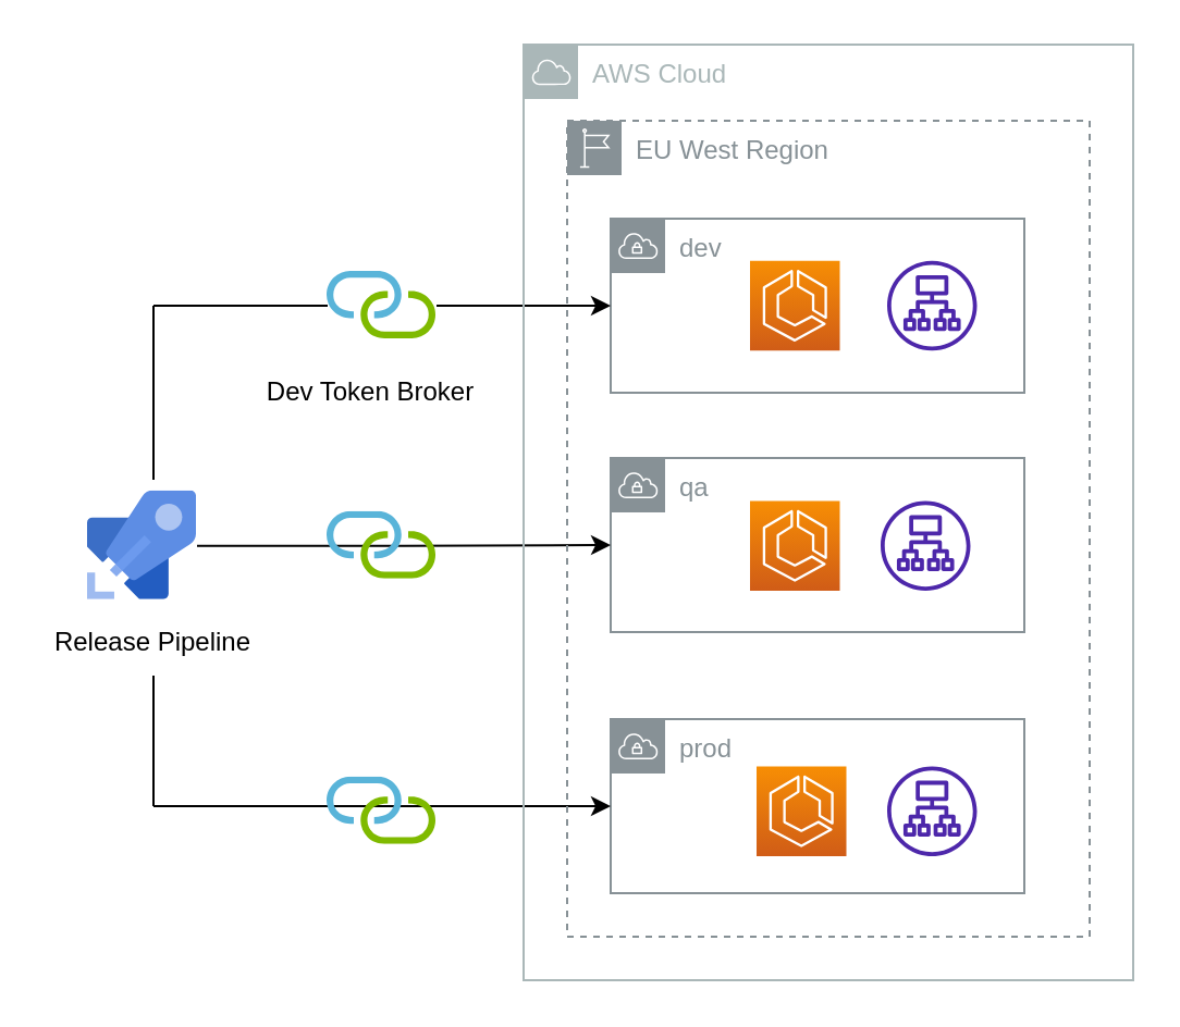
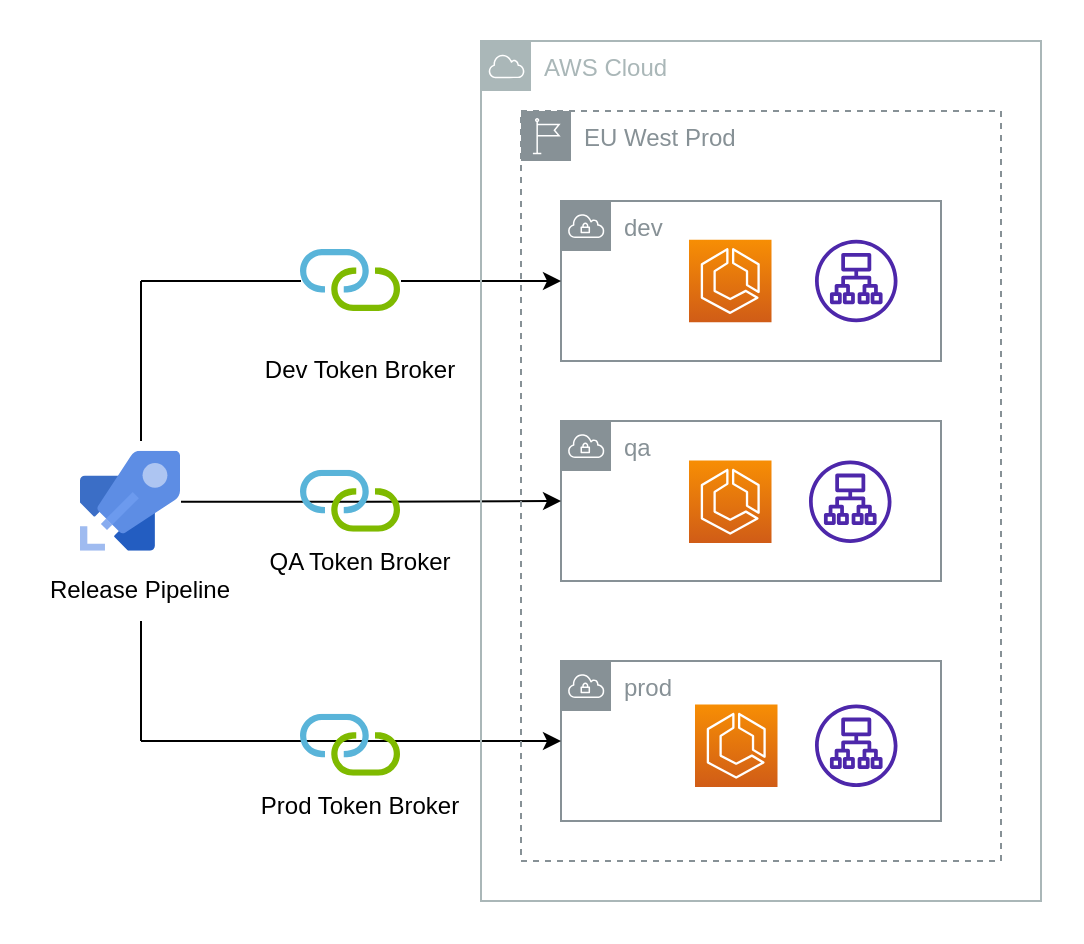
  <mxCell id="0" />
  <mxCell id="1" parent="0" />
  <mxCell id="2" value="dev" style="sketch=0;outlineConnect=0;gradientColor=none;html=1;whiteSpace=wrap;fontSize=12;fontStyle=0;shape=mxgraph.aws4.group;grIcon=mxgraph.aws4.group_vpc;strokeColor=#879196;fillColor=none;verticalAlign=top;align=left;spacingLeft=30;fontColor=#879196;dashed=0;" vertex="1" parent="1"><mxGeometry x="280" y="100" width="190" height="80" as="geometry" /></mxCell>
  <mxCell id="3" value="qa" style="sketch=0;outlineConnect=0;gradientColor=none;html=1;whiteSpace=wrap;fontSize=12;fontStyle=0;shape=mxgraph.aws4.group;grIcon=mxgraph.aws4.group_vpc;strokeColor=#879196;fillColor=none;verticalAlign=top;align=left;spacingLeft=30;fontColor=#879196;dashed=0;" vertex="1" parent="1"><mxGeometry x="280" y="210" width="190" height="80" as="geometry" /></mxCell>
  <mxCell id="4" value="prod" style="sketch=0;outlineConnect=0;gradientColor=none;html=1;whiteSpace=wrap;fontSize=12;fontStyle=0;shape=mxgraph.aws4.group;grIcon=mxgraph.aws4.group_vpc;strokeColor=#879196;fillColor=none;verticalAlign=top;align=left;spacingLeft=30;fontColor=#879196;dashed=0;" vertex="1" parent="1"><mxGeometry x="280" y="330" width="190" height="80" as="geometry" /></mxCell>
  <mxCell id="5" value="" style="sketch=0;outlineConnect=0;fontColor=#232F3E;gradientColor=none;fillColor=#4D27AA;strokeColor=none;dashed=0;verticalLabelPosition=bottom;verticalAlign=top;align=center;html=1;fontSize=12;fontStyle=0;aspect=fixed;pointerEvents=1;shape=mxgraph.aws4.application_load_balancer;" vertex="1" parent="1"><mxGeometry x="404" y="229.75" width="41.25" height="41.25" as="geometry" /></mxCell>
  <mxCell id="6" value="" style="sketch=0;points=[[0,0,0],[0.25,0,0],[0.5,0,0],[0.75,0,0],[1,0,0],[0,1,0],[0.25,1,0],[0.5,1,0],[0.75,1,0],[1,1,0],[0,0.25,0],[0,0.5,0],[0,0.75,0],[1,0.25,0],[1,0.5,0],[1,0.75,0]];outlineConnect=0;fontColor=#232F3E;gradientColor=#F78E04;gradientDirection=north;fillColor=#D05C17;strokeColor=#ffffff;dashed=0;verticalLabelPosition=bottom;verticalAlign=top;align=center;html=1;fontSize=12;fontStyle=0;aspect=fixed;shape=mxgraph.aws4.resourceIcon;resIcon=mxgraph.aws4.ecs;" vertex="1" parent="1"><mxGeometry x="344" y="229.75" width="41.25" height="41.25" as="geometry" /></mxCell>
  <mxCell id="7" value="" style="sketch=0;outlineConnect=0;fontColor=#232F3E;gradientColor=none;fillColor=#4D27AA;strokeColor=none;dashed=0;verticalLabelPosition=bottom;verticalAlign=top;align=center;html=1;fontSize=12;fontStyle=0;aspect=fixed;pointerEvents=1;shape=mxgraph.aws4.application_load_balancer;" vertex="1" parent="1"><mxGeometry x="407" y="351.75" width="41.25" height="41.25" as="geometry" /></mxCell>
  <mxCell id="8" value="" style="sketch=0;points=[[0,0,0],[0.25,0,0],[0.5,0,0],[0.75,0,0],[1,0,0],[0,1,0],[0.25,1,0],[0.5,1,0],[0.75,1,0],[1,1,0],[0,0.25,0],[0,0.5,0],[0,0.75,0],[1,0.25,0],[1,0.5,0],[1,0.75,0]];outlineConnect=0;fontColor=#232F3E;gradientColor=#F78E04;gradientDirection=north;fillColor=#D05C17;strokeColor=#ffffff;dashed=0;verticalLabelPosition=bottom;verticalAlign=top;align=center;html=1;fontSize=12;fontStyle=0;aspect=fixed;shape=mxgraph.aws4.resourceIcon;resIcon=mxgraph.aws4.ecs;" vertex="1" parent="1"><mxGeometry x="347" y="351.75" width="41.25" height="41.25" as="geometry" /></mxCell>
  <mxCell id="9" style="edgeStyle=orthogonalEdgeStyle;rounded=0;orthogonalLoop=1;jettySize=auto;html=1;" edge="1" parent="1" source="10" target="3"><mxGeometry relative="1" as="geometry" /></mxCell>
  <mxCell id="10" value="" style="sketch=0;aspect=fixed;html=1;points=[];align=center;image;fontSize=12;image=img/lib/mscae/Azure_Pipelines.svg;" vertex="1" parent="1"><mxGeometry x="40" y="225.38" width="50" height="50" as="geometry" /></mxCell>
  <mxCell id="11" value="" style="endArrow=none;html=1;rounded=0;" edge="1" parent="1"><mxGeometry width="50" height="50" relative="1" as="geometry"><mxPoint x="70" y="220" as="sourcePoint" /><mxPoint x="70" y="140" as="targetPoint" /></mxGeometry></mxCell>
  <mxCell id="12" value="" style="endArrow=classic;html=1;rounded=0;entryX=0;entryY=0.5;entryDx=0;entryDy=0;entryPerimeter=0;startArrow=none;" edge="1" parent="1" source="14" target="2"><mxGeometry width="50" height="50" relative="1" as="geometry"><mxPoint x="70" y="140" as="sourcePoint" /><mxPoint x="250" y="201.967" as="targetPoint" /></mxGeometry></mxCell>
  <mxCell id="13" value="" style="endArrow=none;html=1;rounded=0;entryX=0;entryY=0.5;entryDx=0;entryDy=0;entryPerimeter=0;" edge="1" parent="1" target="14"><mxGeometry width="50" height="50" relative="1" as="geometry"><mxPoint x="70" y="140" as="sourcePoint" /><mxPoint x="280" y="140" as="targetPoint" /></mxGeometry></mxCell>
  <mxCell id="14" value="" style="sketch=0;aspect=fixed;html=1;points=[];align=center;image;fontSize=12;image=img/lib/mscae/Connection.svg;" vertex="1" parent="1"><mxGeometry x="150" y="124.5" width="50" height="31" as="geometry" /></mxCell>
  <mxCell id="15" value="" style="endArrow=classic;html=1;rounded=0;" edge="1" parent="1" target="4"><mxGeometry width="50" height="50" relative="1" as="geometry"><mxPoint x="70" y="370" as="sourcePoint" /><mxPoint x="110" y="220" as="targetPoint" /></mxGeometry></mxCell>
  <mxCell id="16" value="" style="sketch=0;aspect=fixed;html=1;points=[];align=center;image;fontSize=12;image=img/lib/mscae/Connection.svg;" vertex="1" parent="1"><mxGeometry x="150" y="356.88" width="50" height="31" as="geometry" /></mxCell>
  <mxCell id="17" value="" style="sketch=0;aspect=fixed;html=1;points=[];align=center;image;fontSize=12;image=img/lib/mscae/Connection.svg;" vertex="1" parent="1"><mxGeometry x="150" y="234.88" width="50" height="31" as="geometry" /></mxCell>
- <mxCell id="18" value="Dev Token Broker" style="text;html=1;strokeColor=none;fillColor=none;align=center;verticalAlign=middle;whiteSpace=wrap;rounded=0;" vertex="1" parent="1"><mxGeometry x="120" y="165" width="100" height="30" as="geometry" /></mxCell>
+ <mxCell id="18" value="Dev Token Broker" style="text;html=1;strokeColor=none;fillColor=none;align=center;verticalAlign=middle;whiteSpace=wrap;rounded=0;" vertex="1" parent="1"><mxGeometry x="130" y="170" width="100" height="30" as="geometry" /></mxCell>
+ <mxCell id="19" value="QA Token Broker" style="text;html=1;strokeColor=none;fillColor=none;align=center;verticalAlign=middle;whiteSpace=wrap;rounded=0;" vertex="1" parent="1"><mxGeometry x="130" y="265.88" width="100" height="30" as="geometry" /></mxCell>
+ <mxCell id="20" value="Prod Token Broker" style="text;html=1;strokeColor=none;fillColor=none;align=center;verticalAlign=middle;whiteSpace=wrap;rounded=0;" vertex="1" parent="1"><mxGeometry x="120" y="387.88" width="120" height="30" as="geometry" /></mxCell>
  <mxCell id="21" value="" style="endArrow=none;html=1;rounded=0;" edge="1" parent="1"><mxGeometry width="50" height="50" relative="1" as="geometry"><mxPoint x="70" y="370" as="sourcePoint" /><mxPoint x="70" y="310" as="targetPoint" /></mxGeometry></mxCell>
  <mxCell id="22" value="Release Pipeline" style="text;html=1;strokeColor=none;fillColor=none;align=center;verticalAlign=middle;whiteSpace=wrap;rounded=0;" vertex="1" parent="1"><mxGeometry x="20" y="280" width="100" height="30" as="geometry" /></mxCell>
  <mxCell id="23" value="" style="sketch=0;points=[[0,0,0],[0.25,0,0],[0.5,0,0],[0.75,0,0],[1,0,0],[0,1,0],[0.25,1,0],[0.5,1,0],[0.75,1,0],[1,1,0],[0,0.25,0],[0,0.5,0],[0,0.75,0],[1,0.25,0],[1,0.5,0],[1,0.75,0]];outlineConnect=0;fontColor=#232F3E;gradientColor=#F78E04;gradientDirection=north;fillColor=#D05C17;strokeColor=#ffffff;dashed=0;verticalLabelPosition=bottom;verticalAlign=top;align=center;html=1;fontSize=12;fontStyle=0;aspect=fixed;shape=mxgraph.aws4.resourceIcon;resIcon=mxgraph.aws4.ecs;" vertex="1" parent="1"><mxGeometry x="344" y="119.38" width="41.25" height="41.25" as="geometry" /></mxCell>
  <mxCell id="24" value="" style="sketch=0;outlineConnect=0;fontColor=#232F3E;gradientColor=none;fillColor=#4D27AA;strokeColor=none;dashed=0;verticalLabelPosition=bottom;verticalAlign=top;align=center;html=1;fontSize=12;fontStyle=0;aspect=fixed;pointerEvents=1;shape=mxgraph.aws4.application_load_balancer;" vertex="1" parent="1"><mxGeometry x="407" y="119.38" width="41.25" height="41.25" as="geometry" /></mxCell>
- <mxCell id="25" value="EU West Region" style="sketch=0;outlineConnect=0;gradientColor=none;html=1;whiteSpace=wrap;fontSize=12;fontStyle=0;shape=mxgraph.aws4.group;grIcon=mxgraph.aws4.group_region;strokeColor=#879196;fillColor=none;verticalAlign=top;align=left;spacingLeft=30;fontColor=#879196;dashed=1;" vertex="1" parent="1"><mxGeometry x="260" y="55" width="240" height="375" as="geometry" /></mxCell>
+ <mxCell id="25" value="EU West Prod" style="sketch=0;outlineConnect=0;gradientColor=none;html=1;whiteSpace=wrap;fontSize=12;fontStyle=0;shape=mxgraph.aws4.group;grIcon=mxgraph.aws4.group_region;strokeColor=#879196;fillColor=none;verticalAlign=top;align=left;spacingLeft=30;fontColor=#879196;dashed=1;" vertex="1" parent="1"><mxGeometry x="260" y="55" width="240" height="375" as="geometry" /></mxCell>
  <mxCell id="26" value="AWS Cloud" style="sketch=0;outlineConnect=0;gradientColor=none;html=1;whiteSpace=wrap;fontSize=12;fontStyle=0;shape=mxgraph.aws4.group;grIcon=mxgraph.aws4.group_aws_cloud;strokeColor=#AAB7B8;fillColor=none;verticalAlign=top;align=left;spacingLeft=30;fontColor=#AAB7B8;dashed=0;" vertex="1" parent="1"><mxGeometry x="240" y="20" width="280" height="430" as="geometry" /></mxCell>
